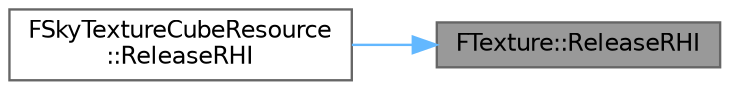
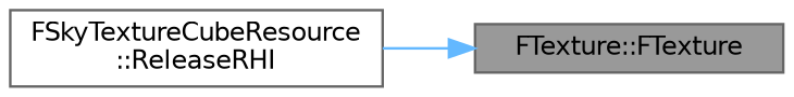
  digraph {
    rankdir=RL
    node [fontname=Helvetica fontsize=10 shape=box style=filled]
-   n1 [color=gray40 fillcolor=grey60 fontcolor=black height=0.2 label="FTexture::ReleaseRHI" width=0.4]
+   n1 [color=gray40 fillcolor=grey60 fontcolor=black height=0.2 label="FTexture::FTexture" width=0.4]
    n2 [color=grey40 fillcolor=white height=0.2 label="FSkyTextureCubeResource\l::ReleaseRHI" width=0.4]
    n1 -> n2 [color=steelblue1 dir=back fontname=Helvetica fontsize=10 labelfontname=Helvetica labelfontsize=10 style=solid]
  }
